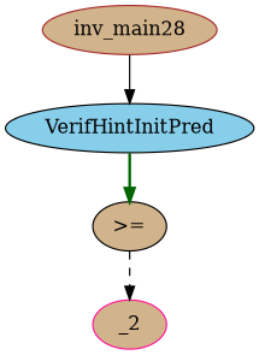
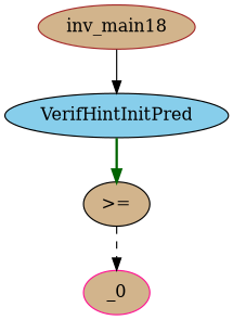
  digraph {
    node [color=black fillcolor=tan style=filled]
    edge [color=black]
-   n1 [color=brown label=inv_main28]
+   n1 [color=brown label=inv_main18]
    n2 [fillcolor=skyblue label=VerifHintInitPred]
    n3 [label=">="]
-   n4 [color=deeppink label=_2]
+   n4 [color=deeppink label=_0]
    n1 -> n2 [style=solid]
    n2 -> n3 [color=darkgreen style=bold]
    n3 -> n4 [style=dashed]
  }
